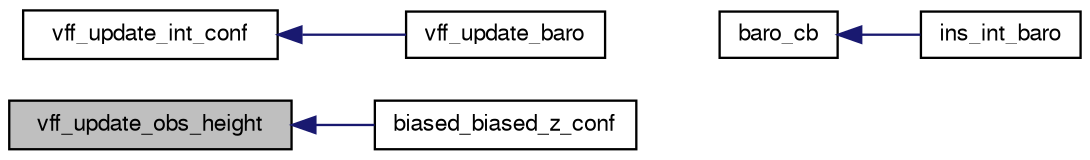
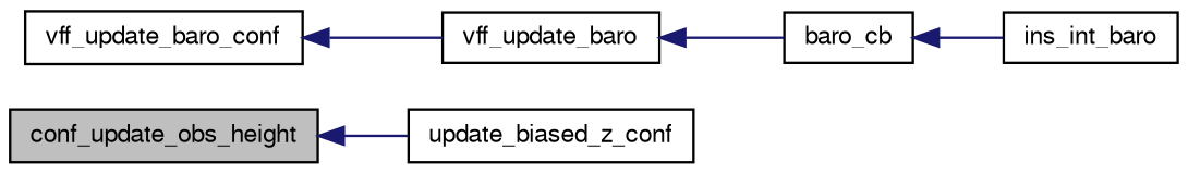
  digraph {
    rankdir=LR
    node [color=black fillcolor=white fontname=FreeSans fontsize=10 shape=record style=filled]
    edge [color=midnightblue dir=back fontname=FreeSans fontsize=10 labelfontname=FreeSans labelfontsize=10 style=solid]
-   n1 [fillcolor=grey75 fontcolor=black height=0.2 label=vff_update_obs_height width=0.4]
-   n2 [height=0.2 label=biased_biased_z_conf width=0.4]
-   n3 [height=0.2 label=vff_update_int_conf width=0.4]
+   n1 [fillcolor=grey75 fontcolor=black height=0.2 label=conf_update_obs_height width=0.4]
+   n2 [height=0.2 label=update_biased_z_conf width=0.4]
+   n3 [height=0.2 label=vff_update_baro_conf width=0.4]
    n4 [height=0.2 label=vff_update_baro width=0.4]
    n5 [height=0.2 label=baro_cb width=0.4]
    n6 [height=0.2 label=ins_int_baro width=0.4]
    n1 -> n2
    n3 -> n4
+   n4 -> n5
    n5 -> n6
  }
